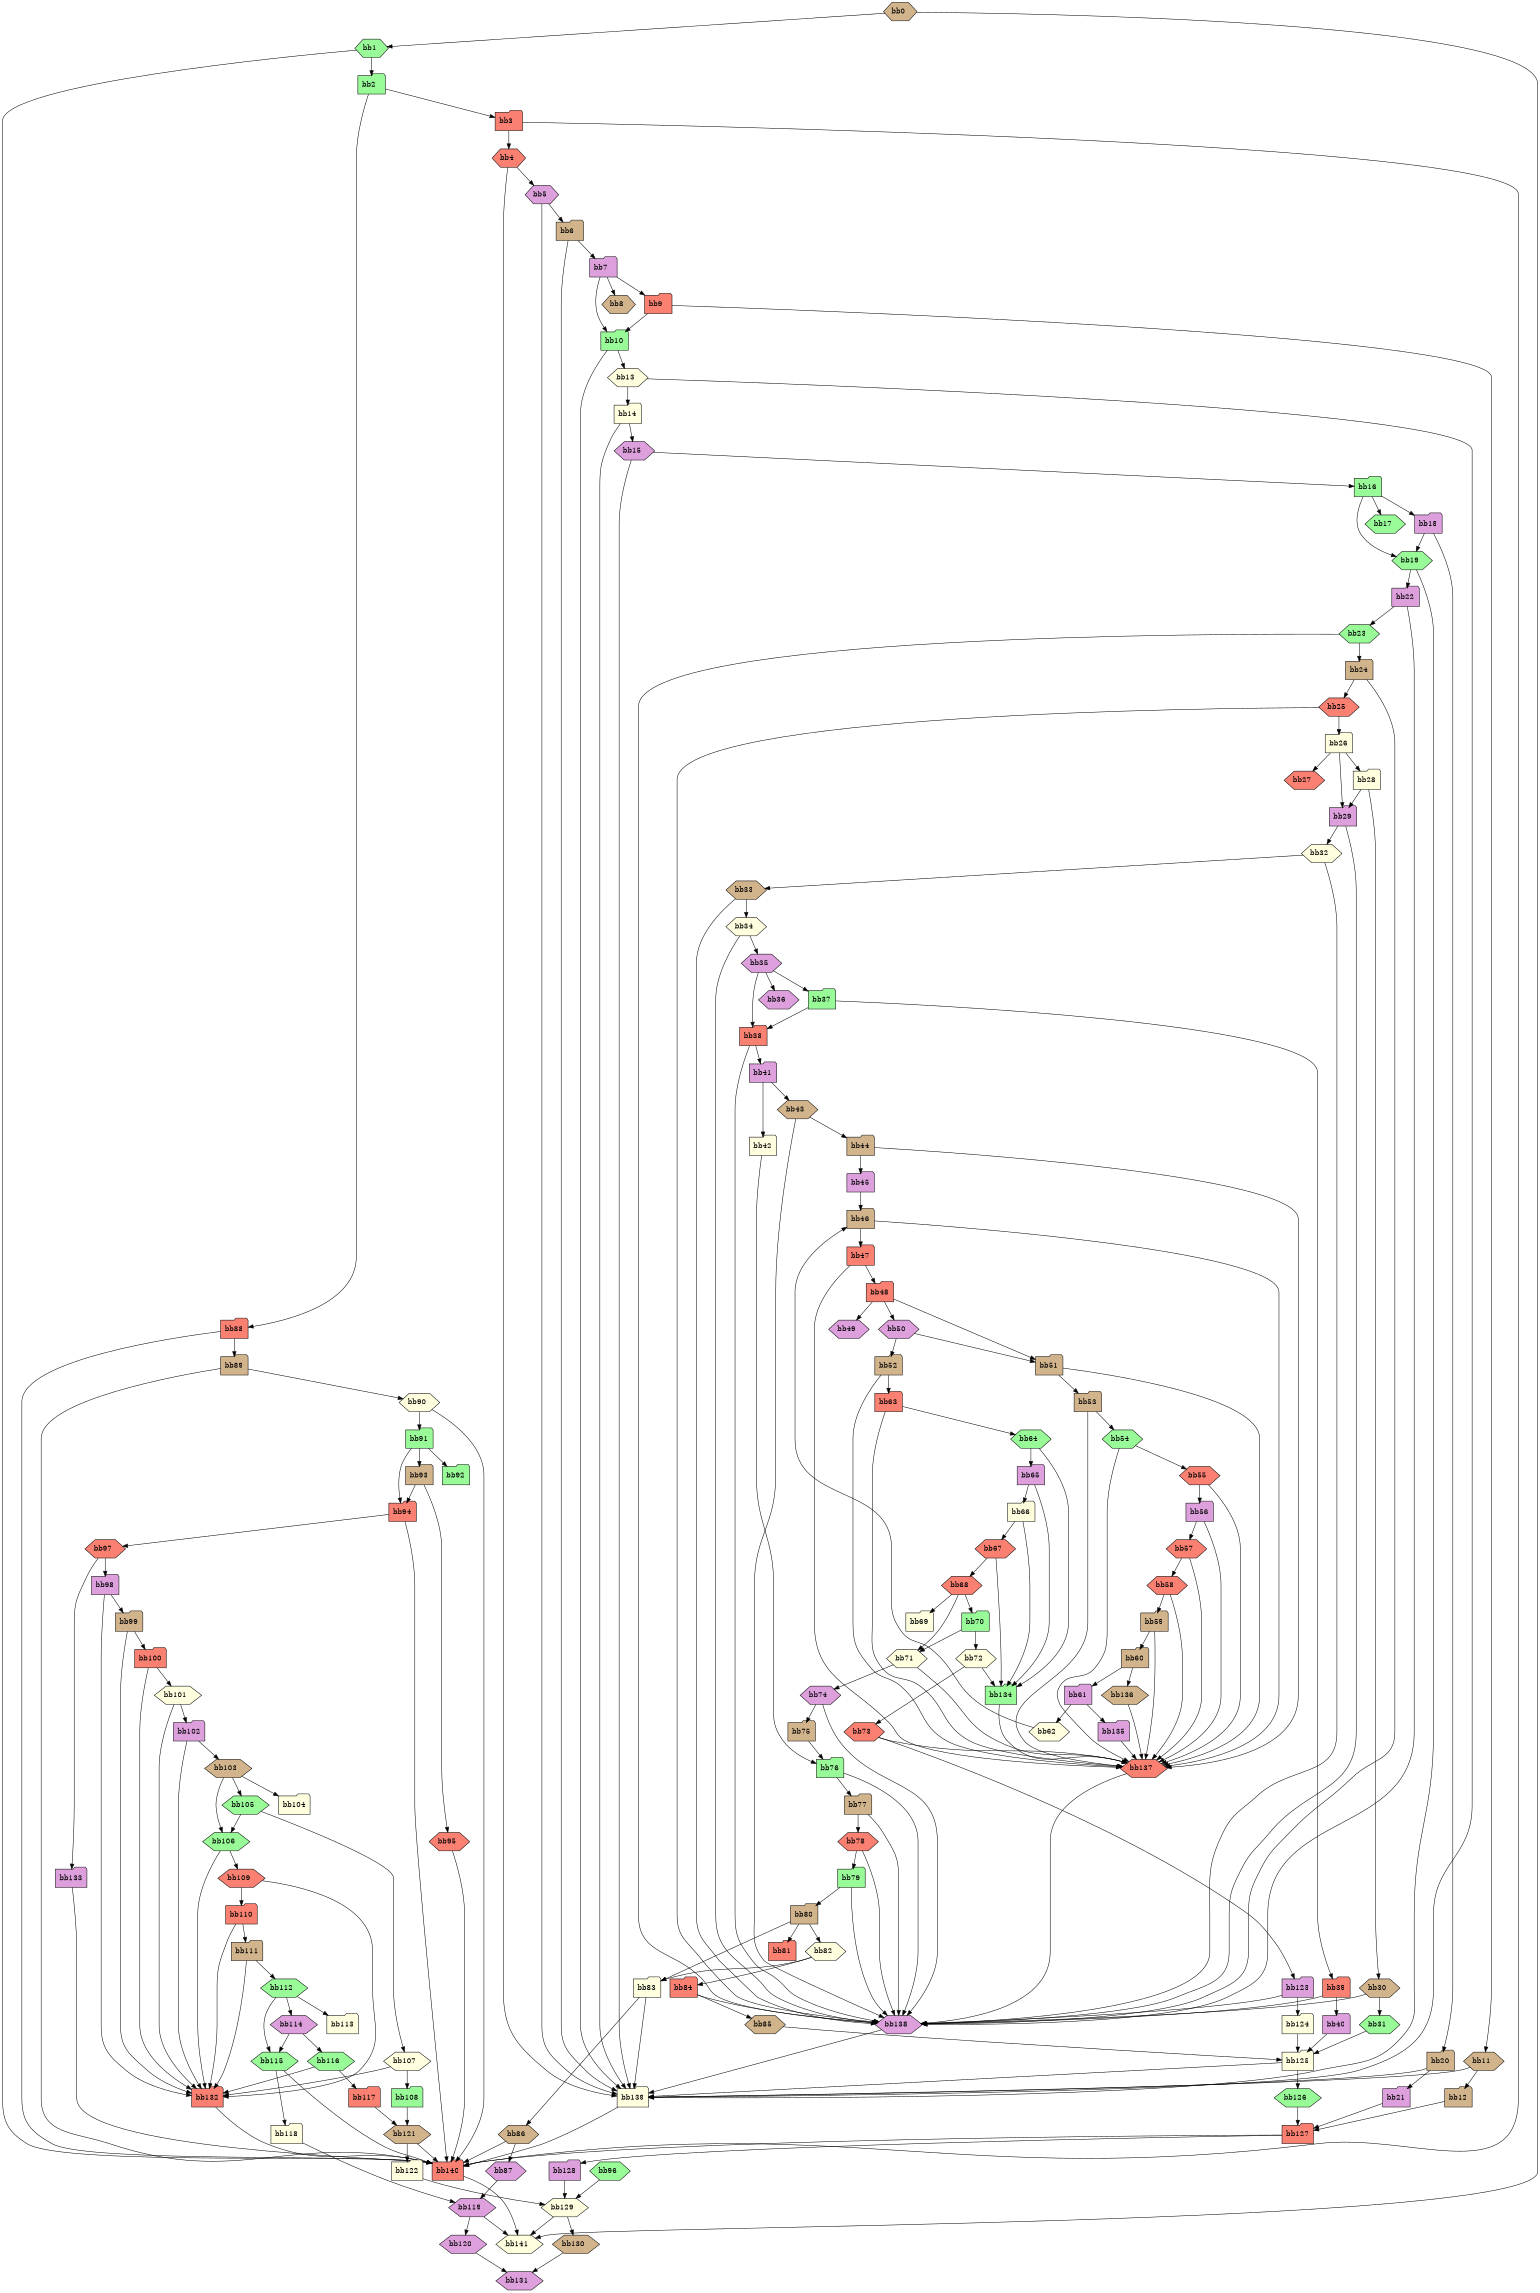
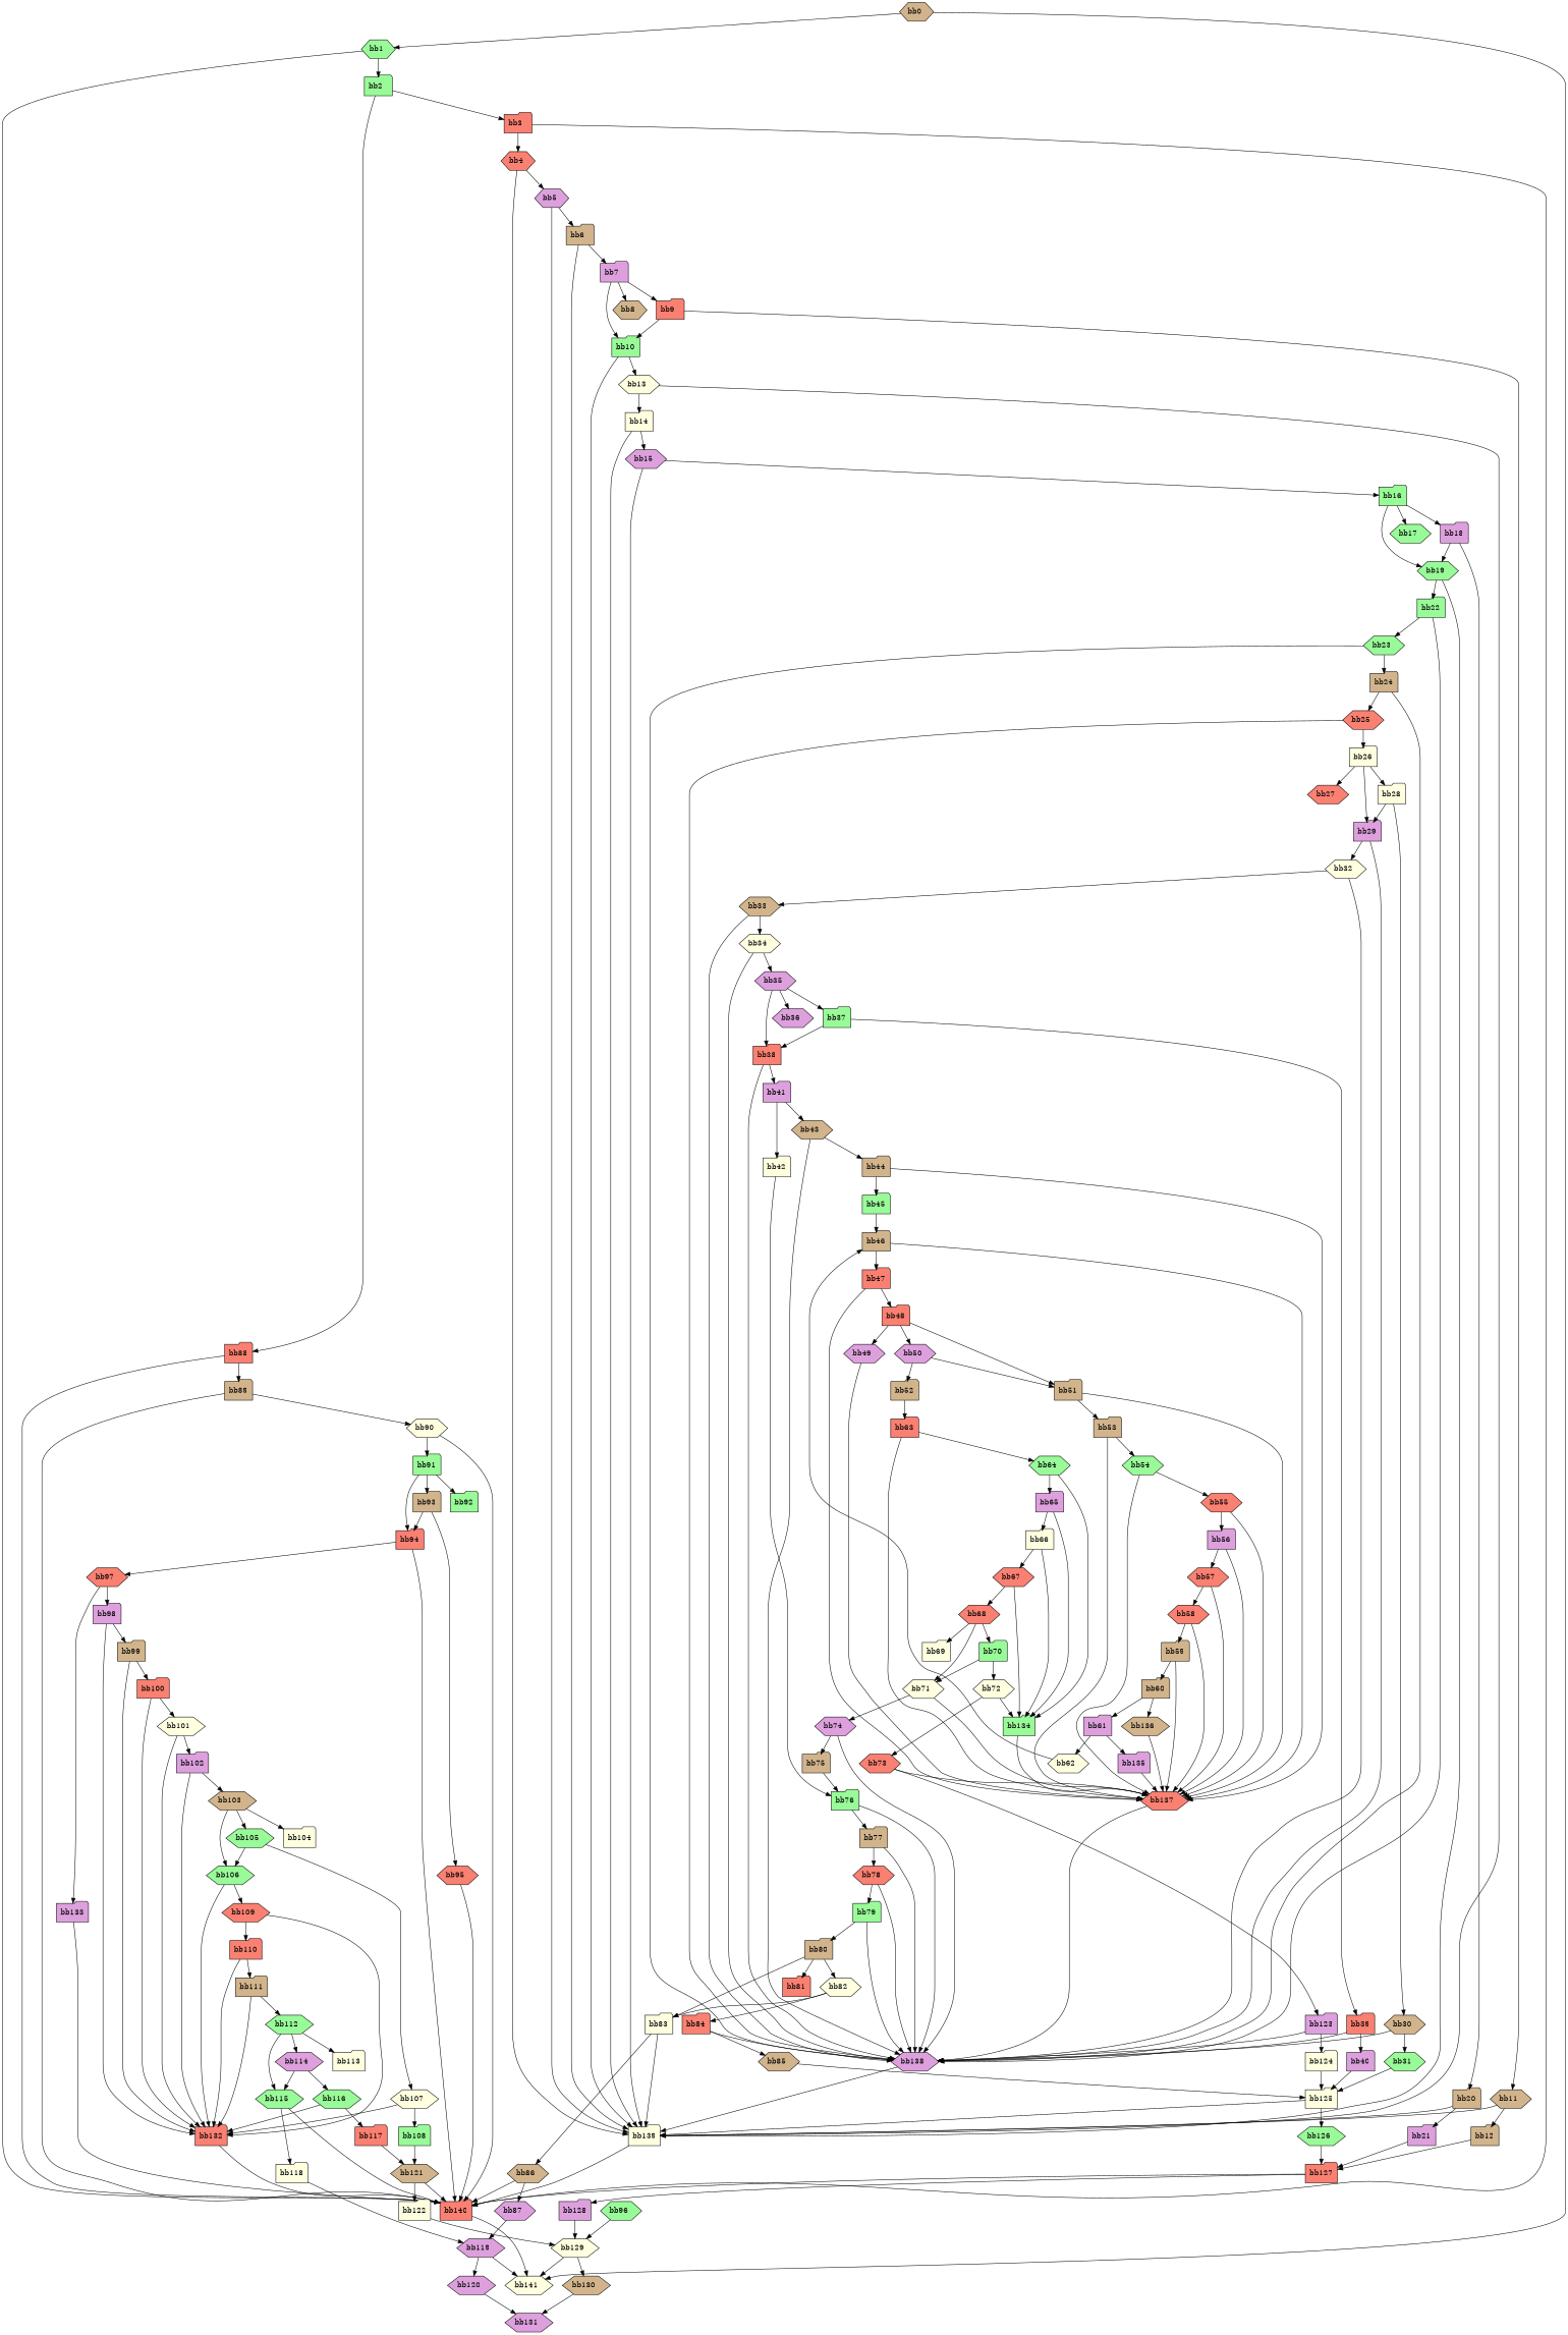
  digraph {
    node [fillcolor=salmon shape=folder style=filled]
    n1 [fillcolor=tan label="bb0\l" shape=hexagon]
    n2 [fillcolor=palegreen label="bb1\l" shape=hexagon]
    n3 [fillcolor=lightyellow label="bb141\l" shape=hexagon]
    n4 [fillcolor=palegreen label="bb2\l"]
    n5 [label="bb140\l"]
    n6 [label="bb3\l"]
    n7 [label="bb88\l"]
    n8 [label="bb4\l" shape=hexagon]
    n9 [fillcolor=tan label="bb89\l"]
    n10 [fillcolor=plum label="bb5\l" shape=hexagon]
    n11 [fillcolor=lightyellow label="bb139\l"]
    n12 [fillcolor=tan label="bb6\l"]
    n13 [fillcolor=plum label="bb7\l"]
    n14 [fillcolor=tan label="bb8\l" shape=hexagon]
    n15 [label="bb9\l"]
    n16 [fillcolor=palegreen label="bb10\l"]
    n17 [fillcolor=tan label="bb11\l" shape=hexagon]
    n18 [fillcolor=lightyellow label="bb13\l" shape=hexagon]
    n19 [fillcolor=tan label="bb12\l"]
    n20 [fillcolor=lightyellow label="bb14\l"]
    n21 [label="bb127\l"]
    n22 [fillcolor=plum label="bb128\l"]
    n23 [fillcolor=plum label="bb15\l" shape=hexagon]
    n24 [fillcolor=palegreen label="bb16\l"]
    n25 [fillcolor=palegreen label="bb17\l" shape=hexagon]
    n26 [fillcolor=plum label="bb18\l"]
    n27 [fillcolor=palegreen label="bb19\l" shape=hexagon]
    n28 [fillcolor=tan label="bb20\l"]
-   n29 [fillcolor=plum label="bb22\l"]
+   n29 [fillcolor=palegreen label="bb22\l"]
    n30 [fillcolor=plum label="bb21\l"]
    n31 [fillcolor=palegreen label="bb23\l" shape=hexagon]
    n32 [fillcolor=plum label="bb138\l" shape=hexagon]
    n33 [fillcolor=tan label="bb24\l"]
    n34 [label="bb25\l" shape=hexagon]
    n35 [fillcolor=lightyellow label="bb26\l"]
    n36 [label="bb27\l" shape=hexagon]
    n37 [fillcolor=lightyellow label="bb28\l"]
    n38 [fillcolor=plum label="bb29\l"]
    n39 [fillcolor=tan label="bb30\l" shape=hexagon]
    n40 [fillcolor=lightyellow label="bb32\l" shape=hexagon]
    n41 [fillcolor=palegreen label="bb31\l" shape=hexagon]
    n42 [fillcolor=tan label="bb33\l" shape=hexagon]
    n43 [fillcolor=lightyellow label="bb125\l"]
    n44 [fillcolor=palegreen label="bb126\l" shape=hexagon]
    n45 [fillcolor=lightyellow label="bb34\l" shape=hexagon]
    n46 [fillcolor=plum label="bb35\l" shape=hexagon]
    n47 [fillcolor=plum label="bb36\l" shape=hexagon]
    n48 [fillcolor=palegreen label="bb37\l"]
    n49 [label="bb38\l"]
    n50 [label="bb39\l"]
    n51 [fillcolor=plum label="bb41\l"]
    n52 [fillcolor=plum label="bb40\l"]
    n53 [fillcolor=lightyellow label="bb42\l"]
    n54 [fillcolor=tan label="bb43\l" shape=hexagon]
    n55 [fillcolor=palegreen label="bb76\l"]
    n56 [fillcolor=tan label="bb44\l"]
    n57 [fillcolor=tan label="bb77\l"]
-   n58 [fillcolor=plum label="bb45\l"]
+   n58 [fillcolor=palegreen label="bb45\l"]
    n59 [label="bb137\l" shape=hexagon]
    n60 [fillcolor=tan label="bb46\l"]
    n61 [label="bb47\l"]
    n62 [label="bb48\l"]
    n63 [fillcolor=plum label="bb49\l" shape=hexagon]
    n64 [fillcolor=plum label="bb50\l" shape=hexagon]
    n65 [fillcolor=tan label="bb51\l"]
    n66 [fillcolor=tan label="bb52\l"]
    n67 [fillcolor=tan label="bb53\l"]
    n68 [label="bb63\l"]
    n69 [fillcolor=palegreen label="bb54\l" shape=hexagon]
    n70 [fillcolor=palegreen label="bb64\l" shape=hexagon]
    n71 [label="bb55\l" shape=hexagon]
    n72 [fillcolor=plum label="bb56\l"]
    n73 [label="bb57\l" shape=hexagon]
    n74 [label="bb58\l" shape=hexagon]
    n75 [fillcolor=tan label="bb59\l"]
    n76 [fillcolor=tan label="bb60\l"]
    n77 [fillcolor=plum label="bb61\l"]
    n78 [fillcolor=tan label="bb136\l" shape=hexagon]
    n79 [fillcolor=lightyellow label="bb62\l" shape=hexagon]
    n80 [fillcolor=plum label="bb135\l"]
    n81 [fillcolor=plum label="bb65\l"]
    n82 [fillcolor=palegreen label="bb134\l"]
    n83 [fillcolor=lightyellow label="bb66\l"]
    n84 [label="bb67\l" shape=hexagon]
    n85 [label="bb68\l" shape=hexagon]
    n86 [fillcolor=lightyellow label="bb69\l"]
    n87 [fillcolor=palegreen label="bb70\l"]
    n88 [fillcolor=lightyellow label="bb71\l" shape=hexagon]
    n89 [fillcolor=lightyellow label="bb72\l" shape=hexagon]
    n90 [fillcolor=plum label="bb74\l" shape=hexagon]
    n91 [label="bb73\l" shape=hexagon]
    n92 [fillcolor=tan label="bb75\l"]
    n93 [fillcolor=plum label="bb123\l"]
    n94 [fillcolor=lightyellow label="bb124\l"]
    n95 [label="bb78\l" shape=hexagon]
    n96 [fillcolor=palegreen label="bb79\l"]
    n97 [fillcolor=tan label="bb80\l"]
    n98 [label="bb81\l"]
    n99 [fillcolor=lightyellow label="bb82\l" shape=hexagon]
    n100 [fillcolor=lightyellow label="bb83\l"]
    n101 [label="bb84\l"]
    n102 [fillcolor=tan label="bb86\l" shape=hexagon]
    n103 [fillcolor=tan label="bb85\l" shape=hexagon]
    n104 [fillcolor=plum label="bb87\l" shape=hexagon]
    n105 [fillcolor=plum label="bb119\l" shape=hexagon]
    n106 [fillcolor=plum label="bb120\l" shape=hexagon]
    n107 [fillcolor=lightyellow label="bb90\l" shape=hexagon]
    n108 [fillcolor=palegreen label="bb91\l"]
    n109 [fillcolor=palegreen label="bb92\l"]
    n110 [fillcolor=tan label="bb93\l"]
    n111 [label="bb94\l"]
    n112 [label="bb95\l" shape=hexagon]
    n113 [label="bb97\l" shape=hexagon]
    n114 [fillcolor=plum label="bb98\l"]
    n115 [fillcolor=plum label="bb133\l"]
    n116 [fillcolor=palegreen label="bb96\l" shape=hexagon]
    n117 [fillcolor=lightyellow label="bb129\l" shape=hexagon]
    n118 [fillcolor=tan label="bb130\l" shape=hexagon]
    n119 [fillcolor=tan label="bb99\l"]
    n120 [label="bb132\l"]
    n121 [label="bb100\l"]
    n122 [fillcolor=lightyellow label="bb101\l" shape=hexagon]
    n123 [fillcolor=plum label="bb102\l"]
    n124 [fillcolor=tan label="bb103\l" shape=hexagon]
    n125 [fillcolor=lightyellow label="bb104\l"]
    n126 [fillcolor=palegreen label="bb105\l" shape=hexagon]
    n127 [fillcolor=palegreen label="bb106\l" shape=hexagon]
    n128 [fillcolor=lightyellow label="bb107\l" shape=hexagon]
    n129 [label="bb109\l" shape=hexagon]
    n130 [fillcolor=palegreen label="bb108\l"]
    n131 [label="bb110\l"]
    n132 [fillcolor=tan label="bb121\l" shape=hexagon]
    n133 [fillcolor=lightyellow label="bb122\l"]
    n134 [fillcolor=tan label="bb111\l"]
    n135 [fillcolor=palegreen label="bb112\l" shape=hexagon]
    n136 [fillcolor=lightyellow label="bb113\l"]
    n137 [fillcolor=plum label="bb114\l" shape=hexagon]
    n138 [fillcolor=palegreen label="bb115\l" shape=hexagon]
    n139 [fillcolor=palegreen label="bb116\l" shape=hexagon]
    n140 [fillcolor=lightyellow label="bb118\l"]
    n141 [label="bb117\l"]
    n142 [fillcolor=plum label="bb131\l" shape=hexagon]
    n1 -> n2
    n1 -> n3
    n2 -> n4
    n2 -> n5
    n4 -> n6
    n4 -> n7
    n5 -> n3
    n6 -> n5
    n6 -> n8
    n7 -> n5
    n7 -> n9
    n8 -> n10
    n8 -> n11
    n9 -> n5
    n9 -> n107
    n10 -> n11
    n10 -> n12
    n11 -> n5
    n12 -> n11
    n12 -> n13
    n13 -> n14
    n13 -> n15
    n13 -> n16
    n15 -> n16
    n15 -> n17
    n16 -> n11
    n16 -> n18
    n17 -> n11
    n17 -> n19
    n18 -> n11
    n18 -> n20
    n19 -> n21
    n20 -> n11
    n20 -> n23
    n21 -> n5
    n21 -> n22
    n22 -> n117
    n23 -> n11
    n23 -> n24
    n24 -> n25
    n24 -> n26
    n24 -> n27
    n26 -> n27
    n26 -> n28
    n27 -> n11
    n27 -> n29
    n28 -> n11
    n28 -> n30
    n29 -> n31
    n29 -> n32
    n30 -> n21
    n31 -> n32
    n31 -> n33
    n32 -> n11
    n33 -> n32
    n33 -> n34
    n34 -> n32
    n34 -> n35
    n35 -> n36
    n35 -> n37
    n35 -> n38
    n37 -> n38
    n37 -> n39
    n38 -> n32
    n38 -> n40
    n39 -> n32
    n39 -> n41
    n40 -> n32
    n40 -> n42
    n41 -> n43
    n42 -> n32
    n42 -> n45
    n43 -> n11
    n43 -> n44
    n44 -> n21
    n45 -> n32
    n45 -> n46
    n46 -> n47
    n46 -> n48
    n46 -> n49
    n48 -> n49
    n48 -> n50
    n49 -> n32
    n49 -> n51
    n50 -> n32
    n50 -> n52
    n51 -> n53
    n51 -> n54
    n52 -> n43
    n53 -> n55
    n54 -> n32
    n54 -> n56
    n55 -> n32
    n55 -> n57
    n56 -> n58
    n56 -> n59
    n57 -> n32
    n57 -> n95
    n58 -> n60
    n59 -> n32
    n60 -> n59
    n60 -> n61
    n61 -> n59
    n61 -> n62
    n62 -> n63
    n62 -> n64
    n62 -> n65
    n64 -> n65
    n64 -> n66
    n65 -> n59
    n65 -> n67
-   n66 -> n59
+   n63 -> n59
    n66 -> n68
    n67 -> n59
    n67 -> n69
    n68 -> n59
    n68 -> n70
    n69 -> n59
    n69 -> n71
    n70 -> n81
    n70 -> n82
    n71 -> n59
    n71 -> n72
    n72 -> n59
    n72 -> n73
    n73 -> n59
    n73 -> n74
    n74 -> n59
    n74 -> n75
    n75 -> n59
    n75 -> n76
    n76 -> n77
    n76 -> n78
    n77 -> n79
    n77 -> n80
    n78 -> n59
    n79 -> n60
    n80 -> n59
    n81 -> n82
    n81 -> n83
    n82 -> n59
    n83 -> n82
    n83 -> n84
    n84 -> n82
    n84 -> n85
    n85 -> n86
    n85 -> n87
    n85 -> n88
    n87 -> n88
    n87 -> n89
    n88 -> n59
    n88 -> n90
    n89 -> n82
    n89 -> n91
    n90 -> n32
    n90 -> n92
    n91 -> n59
    n91 -> n93
    n92 -> n55
    n93 -> n32
    n93 -> n94
    n94 -> n43
    n95 -> n32
    n95 -> n96
    n96 -> n32
    n96 -> n97
    n97 -> n98
    n97 -> n99
    n97 -> n100
    n99 -> n100
    n99 -> n101
    n100 -> n11
    n100 -> n102
    n101 -> n32
    n101 -> n103
    n102 -> n5
    n102 -> n104
    n103 -> n43
    n104 -> n105
    n105 -> n3
    n105 -> n106
    n106 -> n142
    n107 -> n5
    n107 -> n108
    n108 -> n109
    n108 -> n110
    n108 -> n111
    n110 -> n111
    n110 -> n112
    n111 -> n5
    n111 -> n113
    n112 -> n5
    n113 -> n114
    n113 -> n115
    n114 -> n119
    n114 -> n120
    n115 -> n5
    n116 -> n117
    n117 -> n3
    n117 -> n118
    n118 -> n142
    n119 -> n120
    n119 -> n121
    n120 -> n5
    n121 -> n120
    n121 -> n122
    n122 -> n120
    n122 -> n123
    n123 -> n120
    n123 -> n124
    n124 -> n125
    n124 -> n126
    n124 -> n127
    n126 -> n127
    n126 -> n128
    n127 -> n120
    n127 -> n129
    n128 -> n120
    n128 -> n130
    n129 -> n120
    n129 -> n131
    n130 -> n132
    n131 -> n120
    n131 -> n134
    n132 -> n5
    n132 -> n133
    n133 -> n117
    n134 -> n120
    n134 -> n135
    n135 -> n136
    n135 -> n137
    n135 -> n138
    n137 -> n138
    n137 -> n139
    n138 -> n5
    n138 -> n140
    n139 -> n120
    n139 -> n141
    n140 -> n105
    n141 -> n132
  }
